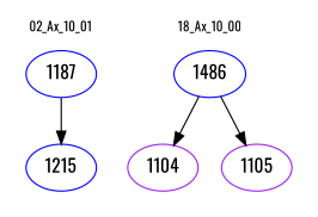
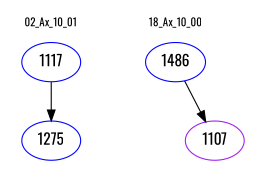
  digraph {
    fontname=Oswald
    node [color=blue fontname=Oswald]
    edge [color=black fontname=Oswald]
-   n1 [label=1187]
-   n2 [label=1215]
+   n1 [label=1117]
+   n2 [label=1275]
    n3 [label=1486]
-   n4 [color=purple label=1104]
-   n5 [color=purple label=1105]
+   n5 [color=purple label=1107]
    subgraph cluster_1 {
      color=white
      fontsize=10
      label="02_Ax_10_01"
      n1
      n2
    }
    subgraph cluster_2 {
      color=white
      fontsize=10
      label="18_Ax_10_00"
      n3
-     n4
      n5
    }
    n1 -> n2
-   n3 -> n4
    n3 -> n5
  }
